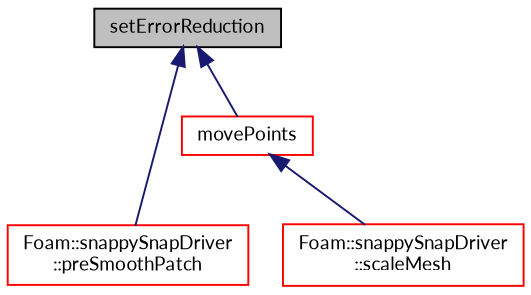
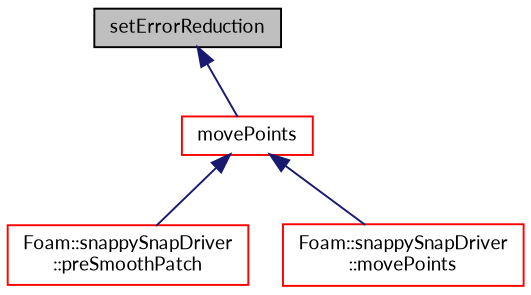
  digraph {
    fontname=Lato
    rankdir=TB
    node [color=red fontname=Lato fontsize=10 shape=record]
    edge [color=midnightblue dir=back fontname=Lato fontsize=10 labelfontname=Helvetica labelfontsize=10 style=solid]
    n1 [color=black fillcolor=grey75 fontcolor=black height=0.2 label=setErrorReduction style=filled width=0.4]
    n2 [height=0.2 label=movePoints width=0.4]
    n3 [height=0.2 label="Foam::snappySnapDriver\l::preSmoothPatch" width=0.4]
-   n4 [height=0.2 label="Foam::snappySnapDriver\l::scaleMesh" width=0.4]
+   n4 [height=0.2 label="Foam::snappySnapDriver\l::movePoints" width=0.4]
    n1 -> n2
-   n1 -> n3
+   n2 -> n3
    n2 -> n4
  }
